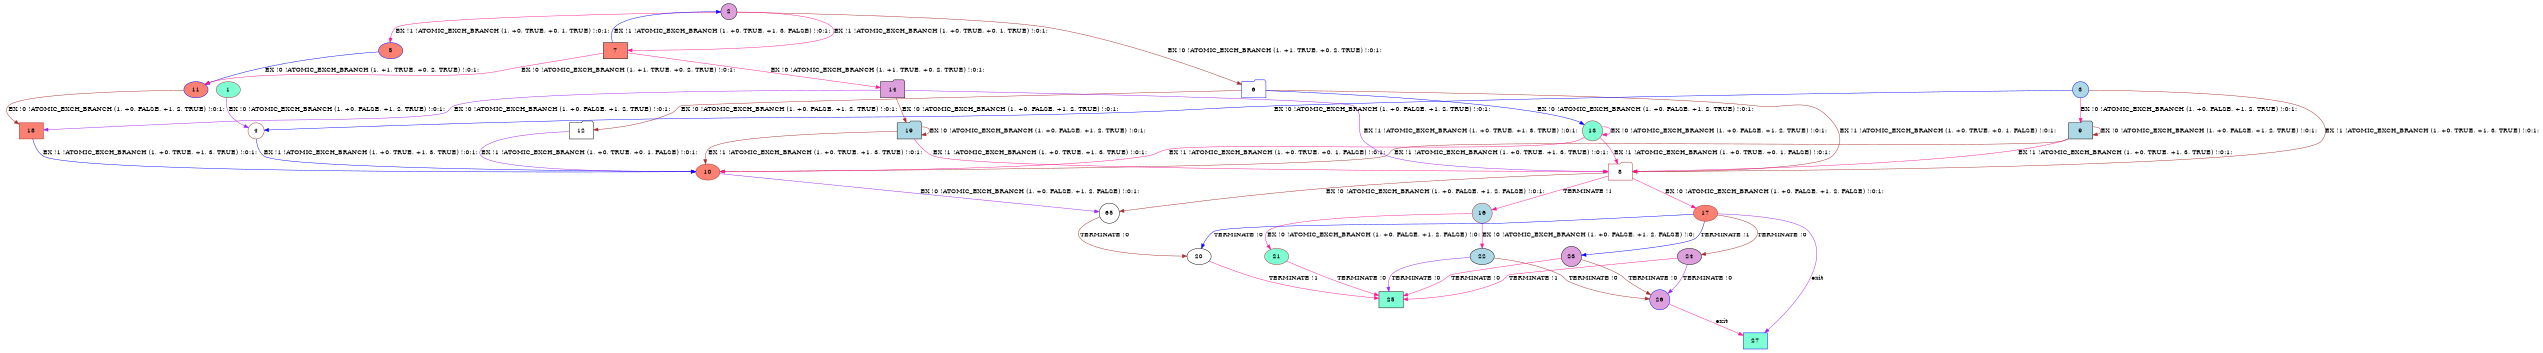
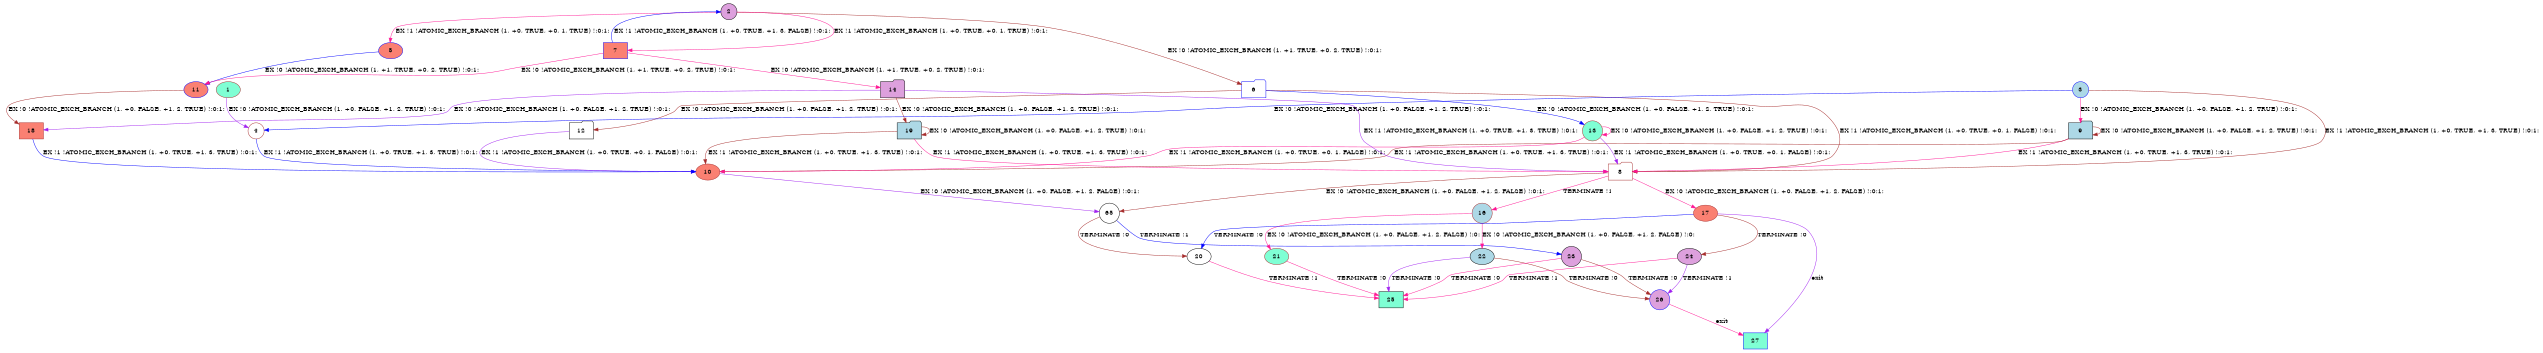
  digraph {
    node [color=black fillcolor=white shape=ellipse style=filled]
    edge [color=deeppink]
    1 [color=brown fillcolor=aquamarine]
    4 [color=brown shape=circle]
    5 [color=blue fillcolor=salmon]
    2 [fillcolor=plum shape=circle]
    6 [color=blue shape=folder]
-   7 [fillcolor=salmon shape=box]
+   7 [color=blue fillcolor=salmon shape=box]
    3 [color=blue fillcolor=lightblue shape=circle]
    8 [color=brown shape=folder]
    9 [fillcolor=lightblue shape=folder]
    10 [color=brown fillcolor=salmon]
    11 [color=blue fillcolor=salmon]
    12 [shape=folder]
    13 [color=brown fillcolor=aquamarine shape=circle]
    14 [fillcolor=plum shape=folder]
    n15 [label=65 shape=circle]
    16 [color=brown fillcolor=lightblue shape=circle]
    17 [color=brown fillcolor=salmon]
    18 [color=brown fillcolor=salmon shape=box]
    19 [fillcolor=lightblue shape=folder]
    20
    21 [color=brown fillcolor=aquamarine]
    22 [fillcolor=lightblue]
    23 [fillcolor=plum shape=circle]
    24 [fillcolor=plum]
    27 [color=blue fillcolor=aquamarine shape=box]
    25 [fillcolor=aquamarine shape=box]
    26 [color=blue fillcolor=plum shape=circle]
    1 -> 4 [color=purple label="EX !0 !ATOMIC_EXCH_BRANCH (1, +0, FALSE, +1, 2, TRUE) !:0:1:"]
    4 -> 10 [color=blue label="EX !1 !ATOMIC_EXCH_BRANCH (1, +0, TRUE, +1, 3, TRUE) !:0:1:"]
    5 -> 11 [color=blue label="EX !0 !ATOMIC_EXCH_BRANCH (1, +1, TRUE, +0, 2, TRUE) !:0:1:"]
    2 -> 5 [label="EX !1 !ATOMIC_EXCH_BRANCH (1, +0, TRUE, +0, 1, TRUE) !:0:1:"]
    2 -> 6 [color=brown label="EX !0 !ATOMIC_EXCH_BRANCH (1, +1, TRUE, +0, 2, TRUE) !:0:1:"]
    2 -> 7 [label="EX !1 !ATOMIC_EXCH_BRANCH (1, +0, TRUE, +0, 1, TRUE) !:0:1:"]
    6 -> 8 [color=brown label="EX !1 !ATOMIC_EXCH_BRANCH (1, +0, TRUE, +0, 1, FALSE) !:0:1:"]
    6 -> 12 [color=brown label="EX !0 !ATOMIC_EXCH_BRANCH (1, +0, FALSE, +1, 2, TRUE) !:0:1:"]
    6 -> 13 [color=blue label="EX !0 !ATOMIC_EXCH_BRANCH (1, +0, FALSE, +1, 2, TRUE) !:0:1:"]
    7 -> 2 [color=blue label="EX !1 !ATOMIC_EXCH_BRANCH (1, +0, TRUE, +1, 3, FALSE) !:0:1:"]
    7 -> 11 [label="EX !0 !ATOMIC_EXCH_BRANCH (1, +1, TRUE, +0, 2, TRUE) !:0:1:"]
    7 -> 14 [label="EX !0 !ATOMIC_EXCH_BRANCH (1, +1, TRUE, +0, 2, TRUE) !:0:1:"]
    3 -> 4 [color=blue label="EX !0 !ATOMIC_EXCH_BRANCH (1, +0, FALSE, +1, 2, TRUE) !:0:1:"]
    3 -> 8 [color=brown label="EX !1 !ATOMIC_EXCH_BRANCH (1, +0, TRUE, +1, 3, TRUE) !:0:1:"]
    3 -> 9 [label="EX !0 !ATOMIC_EXCH_BRANCH (1, +0, FALSE, +1, 2, TRUE) !:0:1:"]
    8 -> n15 [color=brown label="EX !0 !ATOMIC_EXCH_BRANCH (1, +0, FALSE, +1, 2, FALSE) !:0:1:"]
    8 -> 16 [label="TERMINATE !1"]
    8 -> 17 [label="EX !0 !ATOMIC_EXCH_BRANCH (1, +0, FALSE, +1, 2, FALSE) !:0:1:"]
    9 -> 8 [label="EX !1 !ATOMIC_EXCH_BRANCH (1, +0, TRUE, +1, 3, TRUE) !:0:1:"]
    9 -> 9 [color=brown label="EX !0 !ATOMIC_EXCH_BRANCH (1, +0, FALSE, +1, 2, TRUE) !:0:1:"]
    9 -> 10 [color=brown label="EX !1 !ATOMIC_EXCH_BRANCH (1, +0, TRUE, +1, 3, TRUE) !:0:1:"]
    10 -> n15 [color=purple label="EX !0 !ATOMIC_EXCH_BRANCH (1, +0, FALSE, +1, 2, FALSE) !:0:1:"]
    11 -> 18 [color=brown label="EX !0 !ATOMIC_EXCH_BRANCH (1, +0, FALSE, +1, 2, TRUE) !:0:1:"]
    12 -> 10 [color=purple label="EX !1 !ATOMIC_EXCH_BRANCH (1, +0, TRUE, +0, 1, FALSE) !:0:1:"]
-   13 -> 8 [label="EX !1 !ATOMIC_EXCH_BRANCH (1, +0, TRUE, +0, 1, FALSE) !:0:1:"]
+   13 -> 8 [color=purple label="EX !1 !ATOMIC_EXCH_BRANCH (1, +0, TRUE, +0, 1, FALSE) !:0:1:"]
    13 -> 10 [label="EX !1 !ATOMIC_EXCH_BRANCH (1, +0, TRUE, +0, 1, FALSE) !:0:1:"]
    13 -> 13 [label="EX !0 !ATOMIC_EXCH_BRANCH (1, +0, FALSE, +1, 2, TRUE) !:0:1:"]
    14 -> 8 [color=purple label="EX !1 !ATOMIC_EXCH_BRANCH (1, +0, TRUE, +1, 3, TRUE) !:0:1:"]
    14 -> 18 [color=purple label="EX !0 !ATOMIC_EXCH_BRANCH (1, +0, FALSE, +1, 2, TRUE) !:0:1:"]
    14 -> 19 [color=brown label="EX !0 !ATOMIC_EXCH_BRANCH (1, +0, FALSE, +1, 2, TRUE) !:0:1:"]
    n15 -> 20 [color=brown label="TERMINATE !0"]
    16 -> 21 [label="EX !0 !ATOMIC_EXCH_BRANCH (1, +0, FALSE, +1, 2, FALSE) !:0:"]
    16 -> 22 [label="EX !0 !ATOMIC_EXCH_BRANCH (1, +0, FALSE, +1, 2, FALSE) !:0:"]
    17 -> 20 [color=blue label="TERMINATE !0"]
-   17 -> 23 [color=blue label="TERMINATE !1"]
+   n15 -> 23 [color=blue label="TERMINATE !1"]
    17 -> 24 [color=brown label="TERMINATE !0"]
    17 -> 27 [color=purple label=exit]
    18 -> 10 [color=blue label="EX !1 !ATOMIC_EXCH_BRANCH (1, +0, TRUE, +1, 3, TRUE) !:0:1:"]
    19 -> 8 [label="EX !1 !ATOMIC_EXCH_BRANCH (1, +0, TRUE, +1, 3, TRUE) !:0:1:"]
    19 -> 10 [color=brown label="EX !1 !ATOMIC_EXCH_BRANCH (1, +0, TRUE, +1, 3, TRUE) !:0:1:"]
    19 -> 19 [color=brown label="EX !0 !ATOMIC_EXCH_BRANCH (1, +0, FALSE, +1, 2, TRUE) !:0:1:"]
    20 -> 25 [label="TERMINATE !1"]
    21 -> 25 [label="TERMINATE !0"]
    22 -> 25 [color=purple label="TERMINATE !0"]
    22 -> 26 [color=brown label="TERMINATE !0"]
    23 -> 25 [label="TERMINATE !0"]
    23 -> 26 [color=brown label="TERMINATE !0"]
    24 -> 25 [label="TERMINATE !1"]
-   24 -> 26 [color=purple label="TERMINATE !0"]
+   24 -> 26 [color=purple label="TERMINATE !1"]
    26 -> 27 [label=exit]
  }
